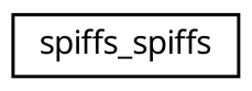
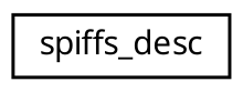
  digraph {
    rankdir=LR
    fontname="Noto Sans"
-   n1 [color=black fillcolor=white fontname="Noto Sans" fontsize=10 height=0.2 label=spiffs_spiffs shape=record style=filled width=0.4]
+   n1 [color=black fillcolor=white fontname="Noto Sans" fontsize=10 height=0.2 label=spiffs_desc shape=record style=filled width=0.4]
  }
